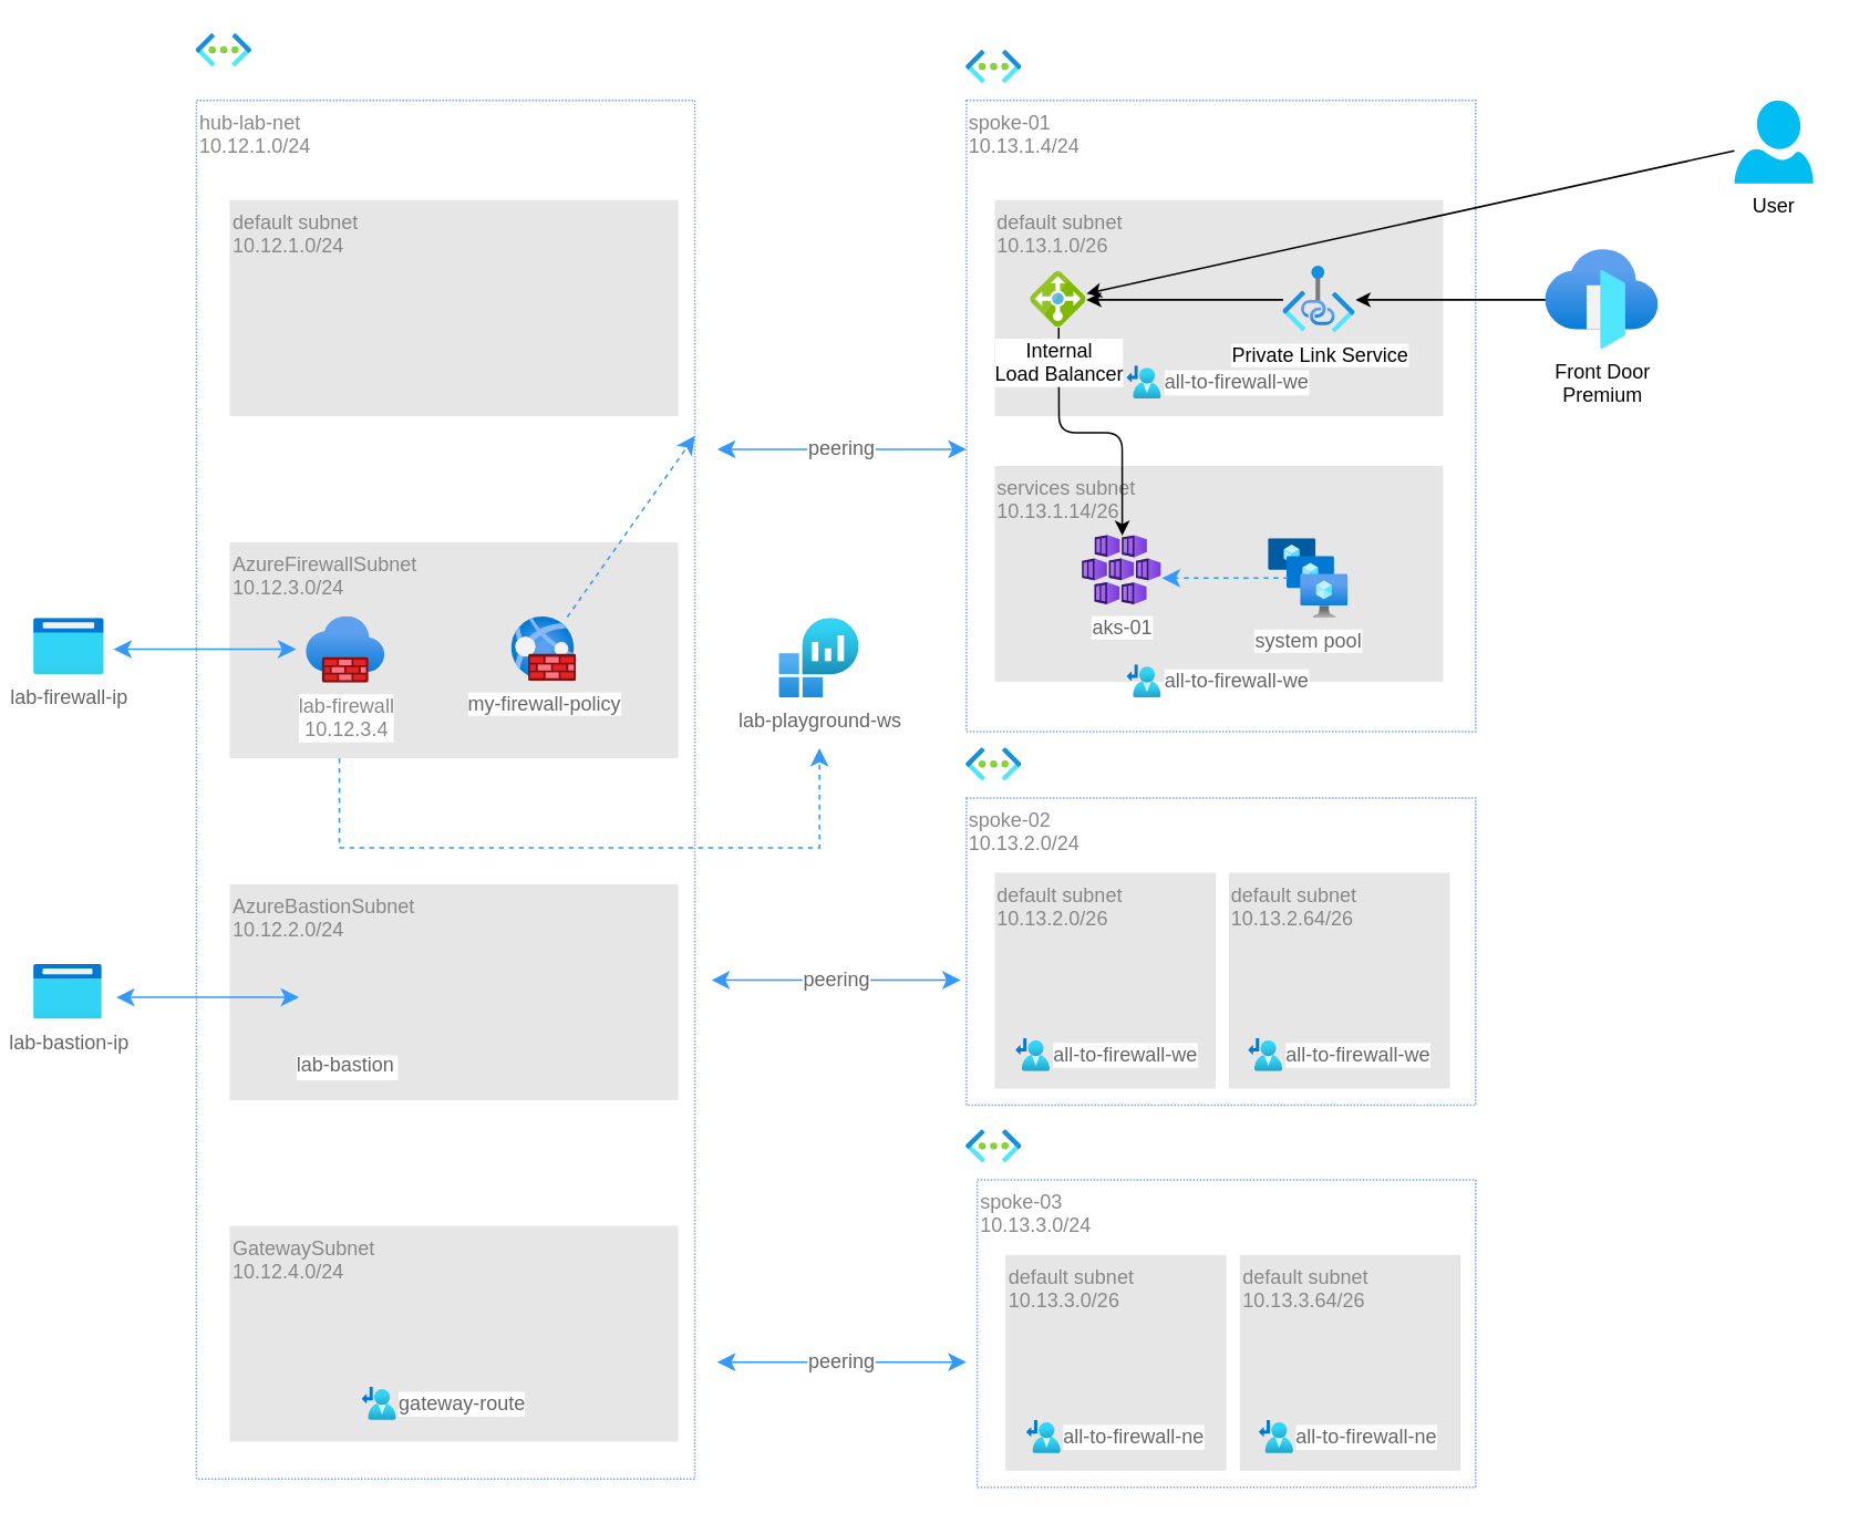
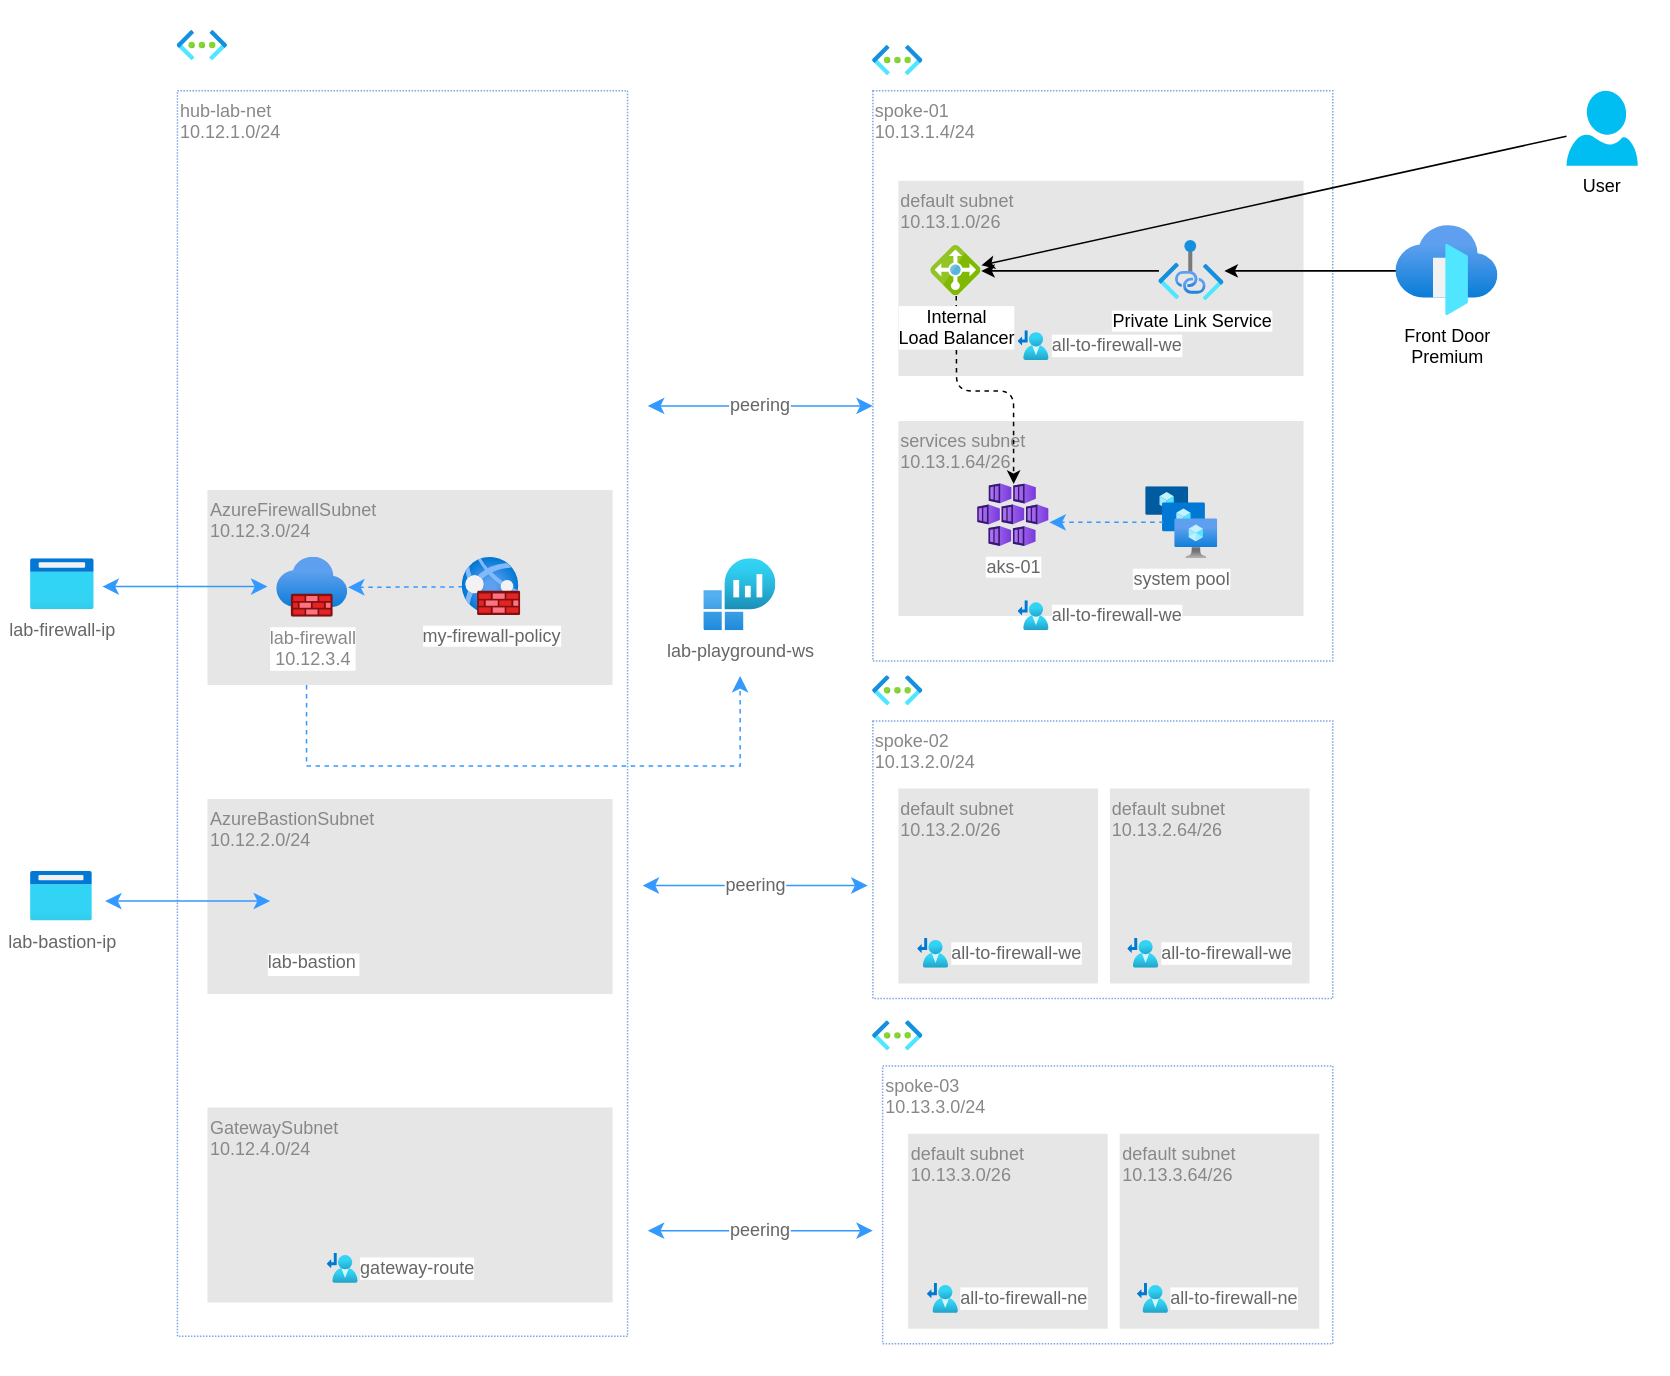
  <mxCell id="0" />
  <mxCell id="1" parent="0" />
  <mxCell id="2" value="hub-lab-net&lt;br&gt;10.12.1.0/24" style="verticalLabelPosition=middle;verticalAlign=top;shape=mxgraph.basic.rect;fillColor2=none;strokeWidth=1;size=20;indent=5;fillColor=none;strokeColor=#7EA6E0;dashed=1;dashPattern=1 1;fontColor=#888888;labelPosition=center;align=left;horizontal=1;labelBorderColor=none;html=1;" parent="1" vertex="1"><mxGeometry x="117.75" y="60" width="300" height="830" as="geometry" /></mxCell>
  <mxCell id="3" value="" style="image;aspect=fixed;html=1;points=[];align=center;fontSize=12;image=img/lib/azure2/networking/Virtual_Networks.svg;" parent="1" vertex="1"><mxGeometry x="117.75" y="20" width="33.5" height="20" as="geometry" /></mxCell>
- <mxCell id="4" value="default subnet&lt;br&gt;10.12.1.0/24" style="verticalLabelPosition=middle;verticalAlign=top;shape=mxgraph.basic.rect;fillColor2=none;strokeWidth=1;size=20;indent=5;fillColor=#E6E6E6;strokeColor=none;dashed=1;dashPattern=1 1;fontColor=#888888;labelPosition=center;align=left;horizontal=1;labelBorderColor=none;html=1;" parent="1" vertex="1"><mxGeometry x="137.75" y="120" width="270" height="130" as="geometry" /></mxCell>
  <mxCell id="5" value="GatewaySubnet&lt;br&gt;10.12.4.0/24" style="verticalLabelPosition=middle;verticalAlign=top;shape=mxgraph.basic.rect;fillColor2=none;strokeWidth=1;size=20;indent=5;fillColor=#E6E6E6;strokeColor=none;dashed=1;dashPattern=1 1;fontColor=#888888;labelPosition=center;align=left;horizontal=1;labelBorderColor=none;html=1;" parent="1" vertex="1"><mxGeometry x="137.75" y="737.5" width="270" height="130" as="geometry" /></mxCell>
  <mxCell id="6" value="lab-firewall-ip" style="image;aspect=fixed;html=1;points=[];align=center;fontSize=12;image=img/lib/azure2/general/Browser.svg;fontColor=#666666;" parent="1" vertex="1"><mxGeometry x="20" y="372" width="42.5" height="34" as="geometry" /></mxCell>
  <mxCell id="7" value="lab-bastion-ip" style="image;aspect=fixed;html=1;points=[];align=center;fontSize=12;image=img/lib/azure2/general/Browser.svg;fontColor=#666666;" parent="1" vertex="1"><mxGeometry x="20" y="580.5" width="41.25" height="33" as="geometry" /></mxCell>
  <mxCell id="8" value="spoke-01&lt;br&gt;10.13.1.4/24" style="verticalLabelPosition=middle;verticalAlign=top;shape=mxgraph.basic.rect;fillColor2=none;strokeWidth=1;size=20;indent=5;fillColor=none;strokeColor=#7EA6E0;dashed=1;dashPattern=1 1;fontColor=#888888;labelPosition=center;align=left;horizontal=1;labelBorderColor=none;html=1;" parent="1" vertex="1"><mxGeometry x="581.25" y="60" width="306.5" height="380" as="geometry" /></mxCell>
  <mxCell id="9" value="default subnet&lt;br&gt;10.13.1.0/26" style="verticalLabelPosition=middle;verticalAlign=top;shape=mxgraph.basic.rect;fillColor2=none;strokeWidth=1;size=20;indent=5;fillColor=#E6E6E6;strokeColor=none;dashed=1;dashPattern=1 1;fontColor=#888888;labelPosition=center;align=left;horizontal=1;labelBorderColor=none;html=1;" parent="1" vertex="1"><mxGeometry x="598.25" y="120" width="270" height="130" as="geometry" /></mxCell>
- <mxCell id="10" value="services subnet&lt;br&gt;10.13.1.14/26" style="verticalLabelPosition=middle;verticalAlign=top;shape=mxgraph.basic.rect;fillColor2=none;strokeWidth=1;size=20;indent=5;fillColor=#E6E6E6;strokeColor=none;dashed=1;dashPattern=1 1;fontColor=#888888;labelPosition=center;align=left;horizontal=1;labelBorderColor=none;html=1;" parent="1" vertex="1"><mxGeometry x="598.25" y="280" width="270" height="130" as="geometry" /></mxCell>
+ <mxCell id="10" value="services subnet&lt;br&gt;10.13.1.64/26" style="verticalLabelPosition=middle;verticalAlign=top;shape=mxgraph.basic.rect;fillColor2=none;strokeWidth=1;size=20;indent=5;fillColor=#E6E6E6;strokeColor=none;dashed=1;dashPattern=1 1;fontColor=#888888;labelPosition=center;align=left;horizontal=1;labelBorderColor=none;html=1;" parent="1" vertex="1"><mxGeometry x="598.25" y="280" width="270" height="130" as="geometry" /></mxCell>
  <mxCell id="11" value="all-to-firewall-we" style="image;aspect=fixed;html=1;points=[];align=left;fontSize=12;image=img/lib/azure2/networking/Route_Tables.svg;labelPosition=right;verticalLabelPosition=middle;verticalAlign=middle;fontColor=#666666;" parent="1" vertex="1"><mxGeometry x="678.2" y="220" width="20.65" height="20" as="geometry" /></mxCell>
  <mxCell id="12" value="all-to-firewall-we" style="image;aspect=fixed;html=1;points=[];align=left;fontSize=12;image=img/lib/azure2/networking/Route_Tables.svg;labelPosition=right;verticalLabelPosition=middle;verticalAlign=middle;fontColor=#666666;" parent="1" vertex="1"><mxGeometry x="678.2" y="400" width="20.65" height="20" as="geometry" /></mxCell>
  <mxCell id="13" value="aks-01" style="image;aspect=fixed;html=1;points=[];align=center;fontSize=12;image=img/lib/azure2/containers/Kubernetes_Services.svg;fontColor=#666666;" parent="1" vertex="1"><mxGeometry x="651.25" y="322" width="47.6" height="42" as="geometry" /></mxCell>
  <mxCell id="14" value="system pool" style="image;aspect=fixed;html=1;points=[];align=center;fontSize=12;image=img/lib/azure2/compute/VM_Scale_Sets.svg;fontColor=#666666;" parent="1" vertex="1"><mxGeometry x="763.25" y="324" width="48" height="48" as="geometry" /></mxCell>
  <mxCell id="15" value="" style="edgeStyle=none;curved=1;rounded=0;orthogonalLoop=1;jettySize=auto;html=1;fontSize=12;startSize=8;endSize=8;strokeColor=#3399FF;dashed=1;" parent="1" edge="1"><mxGeometry relative="1" as="geometry"><mxPoint x="774.85" y="347.58" as="sourcePoint" /><mxPoint x="698.85" y="347.58" as="targetPoint" /></mxGeometry></mxCell>
  <mxCell id="16" value="spoke-02&lt;br&gt;10.13.2.0/24" style="verticalLabelPosition=middle;verticalAlign=top;shape=mxgraph.basic.rect;fillColor2=none;strokeWidth=1;size=20;indent=5;fillColor=none;strokeColor=#7EA6E0;dashed=1;dashPattern=1 1;fontColor=#888888;labelPosition=center;align=left;horizontal=1;labelBorderColor=none;html=1;" parent="1" vertex="1"><mxGeometry x="581.25" y="480" width="306.5" height="185" as="geometry" /></mxCell>
  <mxCell id="17" value="default subnet&lt;br&gt;10.13.2.0/26" style="verticalLabelPosition=middle;verticalAlign=top;shape=mxgraph.basic.rect;fillColor2=none;strokeWidth=1;size=20;indent=5;fillColor=#E6E6E6;strokeColor=none;dashed=1;dashPattern=1 1;fontColor=#888888;labelPosition=center;align=left;horizontal=1;labelBorderColor=none;html=1;" parent="1" vertex="1"><mxGeometry x="598.25" y="525" width="133" height="130" as="geometry" /></mxCell>
  <mxCell id="18" value="default subnet&lt;br&gt;10.13.2.64/26" style="verticalLabelPosition=middle;verticalAlign=top;shape=mxgraph.basic.rect;fillColor2=none;strokeWidth=1;size=20;indent=5;fillColor=#E6E6E6;strokeColor=none;dashed=1;dashPattern=1 1;fontColor=#888888;labelPosition=center;align=left;horizontal=1;labelBorderColor=none;html=1;" parent="1" vertex="1"><mxGeometry x="739.25" y="525" width="133" height="130" as="geometry" /></mxCell>
  <mxCell id="19" value="all-to-firewall-we" style="image;aspect=fixed;html=1;points=[];align=left;fontSize=12;image=img/lib/azure2/networking/Route_Tables.svg;labelPosition=right;verticalLabelPosition=middle;verticalAlign=middle;fontColor=#666666;" parent="1" vertex="1"><mxGeometry x="611.25" y="625" width="20.65" height="20" as="geometry" /></mxCell>
  <mxCell id="20" value="all-to-firewall-we" style="image;aspect=fixed;html=1;points=[];align=left;fontSize=12;image=img/lib/azure2/networking/Route_Tables.svg;labelPosition=right;verticalLabelPosition=middle;verticalAlign=middle;fontColor=#666666;" parent="1" vertex="1"><mxGeometry x="751.25" y="625" width="20.65" height="20" as="geometry" /></mxCell>
  <mxCell id="21" value="spoke-03&lt;br&gt;10.13.3.0/24" style="verticalLabelPosition=middle;verticalAlign=top;shape=mxgraph.basic.rect;fillColor2=none;strokeWidth=1;size=20;indent=5;fillColor=none;strokeColor=#7EA6E0;dashed=1;dashPattern=1 1;fontColor=#888888;labelPosition=center;align=left;horizontal=1;labelBorderColor=none;html=1;" parent="1" vertex="1"><mxGeometry x="587.75" y="710" width="300" height="185" as="geometry" /></mxCell>
  <mxCell id="22" value="default subnet&lt;br&gt;10.13.3.0/26" style="verticalLabelPosition=middle;verticalAlign=top;shape=mxgraph.basic.rect;fillColor2=none;strokeWidth=1;size=20;indent=5;fillColor=#E6E6E6;strokeColor=none;dashed=1;dashPattern=1 1;fontColor=#888888;labelPosition=center;align=left;horizontal=1;labelBorderColor=none;html=1;" parent="1" vertex="1"><mxGeometry x="604.75" y="755" width="133" height="130" as="geometry" /></mxCell>
  <mxCell id="23" value="default subnet&lt;br&gt;10.13.3.64/26" style="verticalLabelPosition=middle;verticalAlign=top;shape=mxgraph.basic.rect;fillColor2=none;strokeWidth=1;size=20;indent=5;fillColor=#E6E6E6;strokeColor=none;dashed=1;dashPattern=1 1;fontColor=#888888;labelPosition=center;align=left;horizontal=1;labelBorderColor=none;html=1;" parent="1" vertex="1"><mxGeometry x="745.75" y="755" width="133" height="130" as="geometry" /></mxCell>
  <mxCell id="24" value="all-to-firewall-ne" style="image;aspect=fixed;html=1;points=[];align=left;fontSize=12;image=img/lib/azure2/networking/Route_Tables.svg;labelPosition=right;verticalLabelPosition=middle;verticalAlign=middle;fontColor=#666666;" parent="1" vertex="1"><mxGeometry x="617.75" y="855" width="20.65" height="20" as="geometry" /></mxCell>
  <mxCell id="25" value="all-to-firewall-ne" style="image;aspect=fixed;html=1;points=[];align=left;fontSize=12;image=img/lib/azure2/networking/Route_Tables.svg;labelPosition=right;verticalLabelPosition=middle;verticalAlign=middle;fontColor=#666666;" parent="1" vertex="1"><mxGeometry x="757.75" y="855" width="20.65" height="20" as="geometry" /></mxCell>
  <mxCell id="26" value="" style="image;aspect=fixed;html=1;points=[];align=center;fontSize=12;image=img/lib/azure2/networking/Virtual_Networks.svg;" parent="1" vertex="1"><mxGeometry x="581.25" y="30" width="33.5" height="20" as="geometry" /></mxCell>
  <mxCell id="27" value="" style="image;aspect=fixed;html=1;points=[];align=center;fontSize=12;image=img/lib/azure2/networking/Virtual_Networks.svg;" parent="1" vertex="1"><mxGeometry x="581.25" y="450" width="33.5" height="20" as="geometry" /></mxCell>
  <mxCell id="28" value="" style="image;aspect=fixed;html=1;points=[];align=center;fontSize=12;image=img/lib/azure2/networking/Virtual_Networks.svg;" parent="1" vertex="1"><mxGeometry x="581.25" y="680" width="33.5" height="20" as="geometry" /></mxCell>
  <mxCell id="29" value="peering" style="endArrow=classic;startArrow=classic;html=1;rounded=0;fontSize=12;startSize=8;endSize=8;curved=1;strokeColor=#3399FF;fontColor=#666666;" parent="1" edge="1"><mxGeometry width="50" height="50" relative="1" as="geometry"><mxPoint x="427.75" y="589.66" as="sourcePoint" /><mxPoint x="577.75" y="589.66" as="targetPoint" /></mxGeometry></mxCell>
  <mxCell id="30" value="peering" style="endArrow=classic;startArrow=classic;html=1;rounded=0;fontSize=12;startSize=8;endSize=8;curved=1;strokeColor=#3399FF;fontColor=#666666;" parent="1" edge="1"><mxGeometry width="50" height="50" relative="1" as="geometry"><mxPoint x="431.25" y="819.66" as="sourcePoint" /><mxPoint x="581.25" y="819.66" as="targetPoint" /></mxGeometry></mxCell>
  <mxCell id="31" value="peering" style="endArrow=classic;startArrow=classic;html=1;rounded=0;fontSize=12;startSize=8;endSize=8;curved=1;strokeColor=#3399FF;fontColor=#666666;" parent="1" edge="1"><mxGeometry width="50" height="50" relative="1" as="geometry"><mxPoint x="431.25" y="270" as="sourcePoint" /><mxPoint x="581.25" y="270" as="targetPoint" /></mxGeometry></mxCell>
  <mxCell id="32" value="" style="group" parent="1" vertex="1" connectable="0"><mxGeometry x="137.75" y="326" width="270" height="130" as="geometry" /></mxCell>
  <mxCell id="33" value="AzureFirewallSubnet&lt;br&gt;10.12.3.0/24" style="verticalLabelPosition=middle;verticalAlign=top;shape=mxgraph.basic.rect;fillColor2=none;strokeWidth=1;size=20;indent=5;fillColor=#E6E6E6;strokeColor=none;dashed=1;dashPattern=1 1;fontColor=#888888;labelPosition=center;align=left;horizontal=1;labelBorderColor=none;html=1;" parent="32" vertex="1"><mxGeometry width="270" height="130" as="geometry" /></mxCell>
  <mxCell id="34" value="lab-firewall&lt;br&gt;10.12.3.4" style="image;aspect=fixed;html=1;points=[];align=center;fontSize=12;image=img/lib/azure2/networking/Firewalls.svg;fontColor=#888888;" parent="32" vertex="1"><mxGeometry x="46.34" y="45" width="47.33" height="40" as="geometry" /></mxCell>
- <mxCell id="35" value="" style="edgeStyle=none;curved=1;rounded=0;orthogonalLoop=1;jettySize=auto;html=1;fontSize=12;startSize=8;endSize=8;strokeColor=#3399FF;dashed=1;" parent="32" source="36" target="2" edge="1"><mxGeometry relative="1" as="geometry" /></mxCell>
+ <mxCell id="35" value="" style="edgeStyle=none;curved=1;rounded=0;orthogonalLoop=1;jettySize=auto;html=1;fontSize=12;startSize=8;endSize=8;strokeColor=#3399FF;dashed=1;" parent="32" source="36" target="34" edge="1"><mxGeometry relative="1" as="geometry" /></mxCell>
  <mxCell id="36" value="my-firewall-policy" style="image;aspect=fixed;html=1;points=[];align=center;fontSize=12;image=img/lib/azure2/networking/Web_Application_Firewall_Policies_WAF.svg;fontColor=#666666;" parent="32" vertex="1"><mxGeometry x="170" y="45" width="39" height="39" as="geometry" /></mxCell>
  <mxCell id="37" value="" style="group" parent="1" vertex="1" connectable="0"><mxGeometry x="137.75" y="532" width="270" height="130" as="geometry" /></mxCell>
  <mxCell id="38" value="AzureBastionSubnet&lt;br&gt;10.12.2.0/24" style="verticalLabelPosition=middle;verticalAlign=top;shape=mxgraph.basic.rect;fillColor2=none;strokeWidth=1;size=20;indent=5;fillColor=#E6E6E6;strokeColor=none;dashed=1;dashPattern=1 1;fontColor=#888888;labelPosition=center;align=left;horizontal=1;labelBorderColor=none;html=1;" parent="37" vertex="1"><mxGeometry width="270" height="130" as="geometry" /></mxCell>
  <mxCell id="39" value="lab-bastion" style="shape=image;verticalLabelPosition=bottom;labelBackgroundColor=default;verticalAlign=top;aspect=fixed;imageAspect=0;image=https://www.rbaconsulting.com/wp-content/uploads/2019/10/azure-bastion-icon.png;fontColor=#666666;" parent="37" vertex="1"><mxGeometry x="47.5" y="50" width="45" height="45" as="geometry" /></mxCell>
  <mxCell id="40" value="" style="endArrow=classic;startArrow=classic;html=1;rounded=0;fontSize=12;startSize=8;endSize=8;curved=1;strokeColor=#3399FF;" parent="1" edge="1"><mxGeometry width="50" height="50" relative="1" as="geometry"><mxPoint x="67.75" y="390.41" as="sourcePoint" /><mxPoint x="177.75" y="390.41" as="targetPoint" /></mxGeometry></mxCell>
  <mxCell id="41" value="" style="endArrow=classic;startArrow=classic;html=1;rounded=0;fontSize=12;startSize=8;endSize=8;curved=1;strokeColor=#3399FF;" parent="1" edge="1"><mxGeometry width="50" height="50" relative="1" as="geometry"><mxPoint x="69.5" y="600" as="sourcePoint" /><mxPoint x="179.5" y="600" as="targetPoint" /></mxGeometry></mxCell>
  <mxCell id="42" value="gateway-route" style="image;aspect=fixed;html=1;points=[];align=left;fontSize=12;image=img/lib/azure2/networking/Route_Tables.svg;labelPosition=right;verticalLabelPosition=middle;verticalAlign=middle;fontColor=#666666;" parent="1" vertex="1"><mxGeometry x="217.75" y="835" width="20.65" height="20" as="geometry" /></mxCell>
  <mxCell id="43" value="lab-playground-ws" style="image;aspect=fixed;html=1;points=[];align=center;fontSize=12;image=img/lib/azure2/analytics/Log_Analytics_Workspaces.svg;fontColor=#666666;" parent="1" vertex="1"><mxGeometry x="468.75" y="372" width="48" height="48" as="geometry" /></mxCell>
  <mxCell id="44" value="" style="edgeStyle=segmentEdgeStyle;endArrow=classic;html=1;curved=0;rounded=0;endSize=8;startSize=8;fontSize=12;dashed=1;strokeColor=#3399FF;" parent="1" source="33" edge="1"><mxGeometry width="50" height="50" relative="1" as="geometry"><mxPoint x="442.75" y="500" as="sourcePoint" /><mxPoint x="492.75" y="450" as="targetPoint" /><Array as="points"><mxPoint x="203.75" y="510" /><mxPoint x="492.75" y="510" /></Array></mxGeometry></mxCell>
  <mxCell id="45" style="edgeStyle=none;html=1;" edge="1" parent="1" source="46" target="50"><mxGeometry relative="1" as="geometry" /></mxCell>
  <mxCell id="46" value="Front Door&lt;br&gt;Premium" style="image;aspect=fixed;html=1;points=[];align=center;fontSize=12;image=img/lib/azure2/networking/Front_Doors.svg;" vertex="1" parent="1"><mxGeometry x="930" y="150" width="68" height="60" as="geometry" /></mxCell>
  <mxCell id="47" style="edgeStyle=none;html=1;" edge="1" parent="1" source="48" target="52"><mxGeometry relative="1" as="geometry" /></mxCell>
  <mxCell id="48" value="User" style="verticalLabelPosition=bottom;html=1;verticalAlign=top;align=center;strokeColor=none;fillColor=#00BEF2;shape=mxgraph.azure.user;" vertex="1" parent="1"><mxGeometry x="1043.5" y="60" width="47.5" height="50" as="geometry" /></mxCell>
  <mxCell id="49" style="edgeStyle=none;html=1;" edge="1" parent="1" source="50" target="52"><mxGeometry relative="1" as="geometry" /></mxCell>
  <mxCell id="50" value="Private Link Service" style="image;aspect=fixed;html=1;points=[];align=center;fontSize=12;image=img/lib/azure2/networking/Private_Link.svg;" vertex="1" parent="1"><mxGeometry x="771.9" y="160" width="43.64" height="40" as="geometry" /></mxCell>
- <mxCell id="51" style="edgeStyle=none;html=1;" edge="1" parent="1" source="52" target="13"><mxGeometry relative="1" as="geometry"><Array as="points"><mxPoint x="637" y="260" /><mxPoint x="675" y="260" /></Array></mxGeometry></mxCell>
+ <mxCell id="51" style="edgeStyle=none;html=1;dashed=1;" edge="1" parent="1" source="52" target="13"><mxGeometry relative="1" as="geometry"><Array as="points"><mxPoint x="637" y="260" /><mxPoint x="675" y="260" /></Array></mxGeometry></mxCell>
  <mxCell id="52" value="Internal&lt;br&gt;Load Balancer" style="image;sketch=0;aspect=fixed;html=1;points=[];align=center;fontSize=12;image=img/lib/mscae/Load_Balancer_feature.svg;" vertex="1" parent="1"><mxGeometry x="620" y="163.25" width="33.5" height="33.5" as="geometry" /></mxCell>
